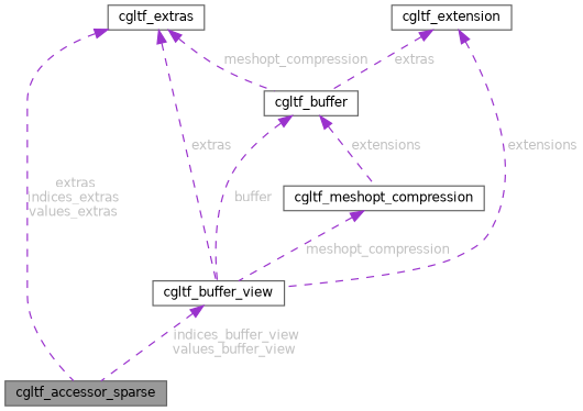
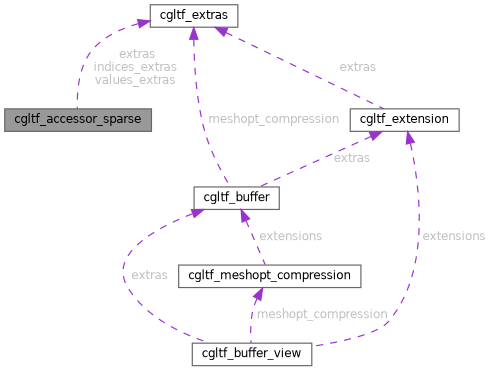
  digraph {
    node [color=gray40 fillcolor=white fontname=Helvetica fontsize=10 shape=box style=filled]
    edge [color=darkorchid3 dir=back fontcolor=grey fontname=Helvetica fontsize=10 labelfontname=Helvetica labelfontsize=10 style=dashed]
    n1 [fillcolor=grey60 fontcolor=black height=0.2 label=cgltf_accessor_sparse width=0.4]
    n2 [height=0.2 label=cgltf_buffer_view width=0.4]
    n3 [height=0.2 label=cgltf_buffer width=0.4]
    n4 [height=0.2 label=cgltf_meshopt_compression width=0.4]
    n5 [height=0.2 label=cgltf_extras width=0.4]
    n6 [height=0.2 label=cgltf_extension width=0.4]
-   n2 -> n1 [label=" indices_buffer_view\nvalues_buffer_view"]
-   n3 -> n2 [label=" buffer"]
+   n3 -> n2 [label=" extras"]
    n3 -> n4 [label=" extensions"]
    n4 -> n2 [label=" meshopt_compression"]
    n5 -> n1 [label=" extras\nindices_extras\nvalues_extras"]
-   n5 -> n2 [label=" extras"]
+   n5 -> n6 [label=" extras"]
    n5 -> n3 [label=" meshopt_compression"]
    n6 -> n2 [label=" extensions"]
    n6 -> n3 [label=" extras"]
  }
